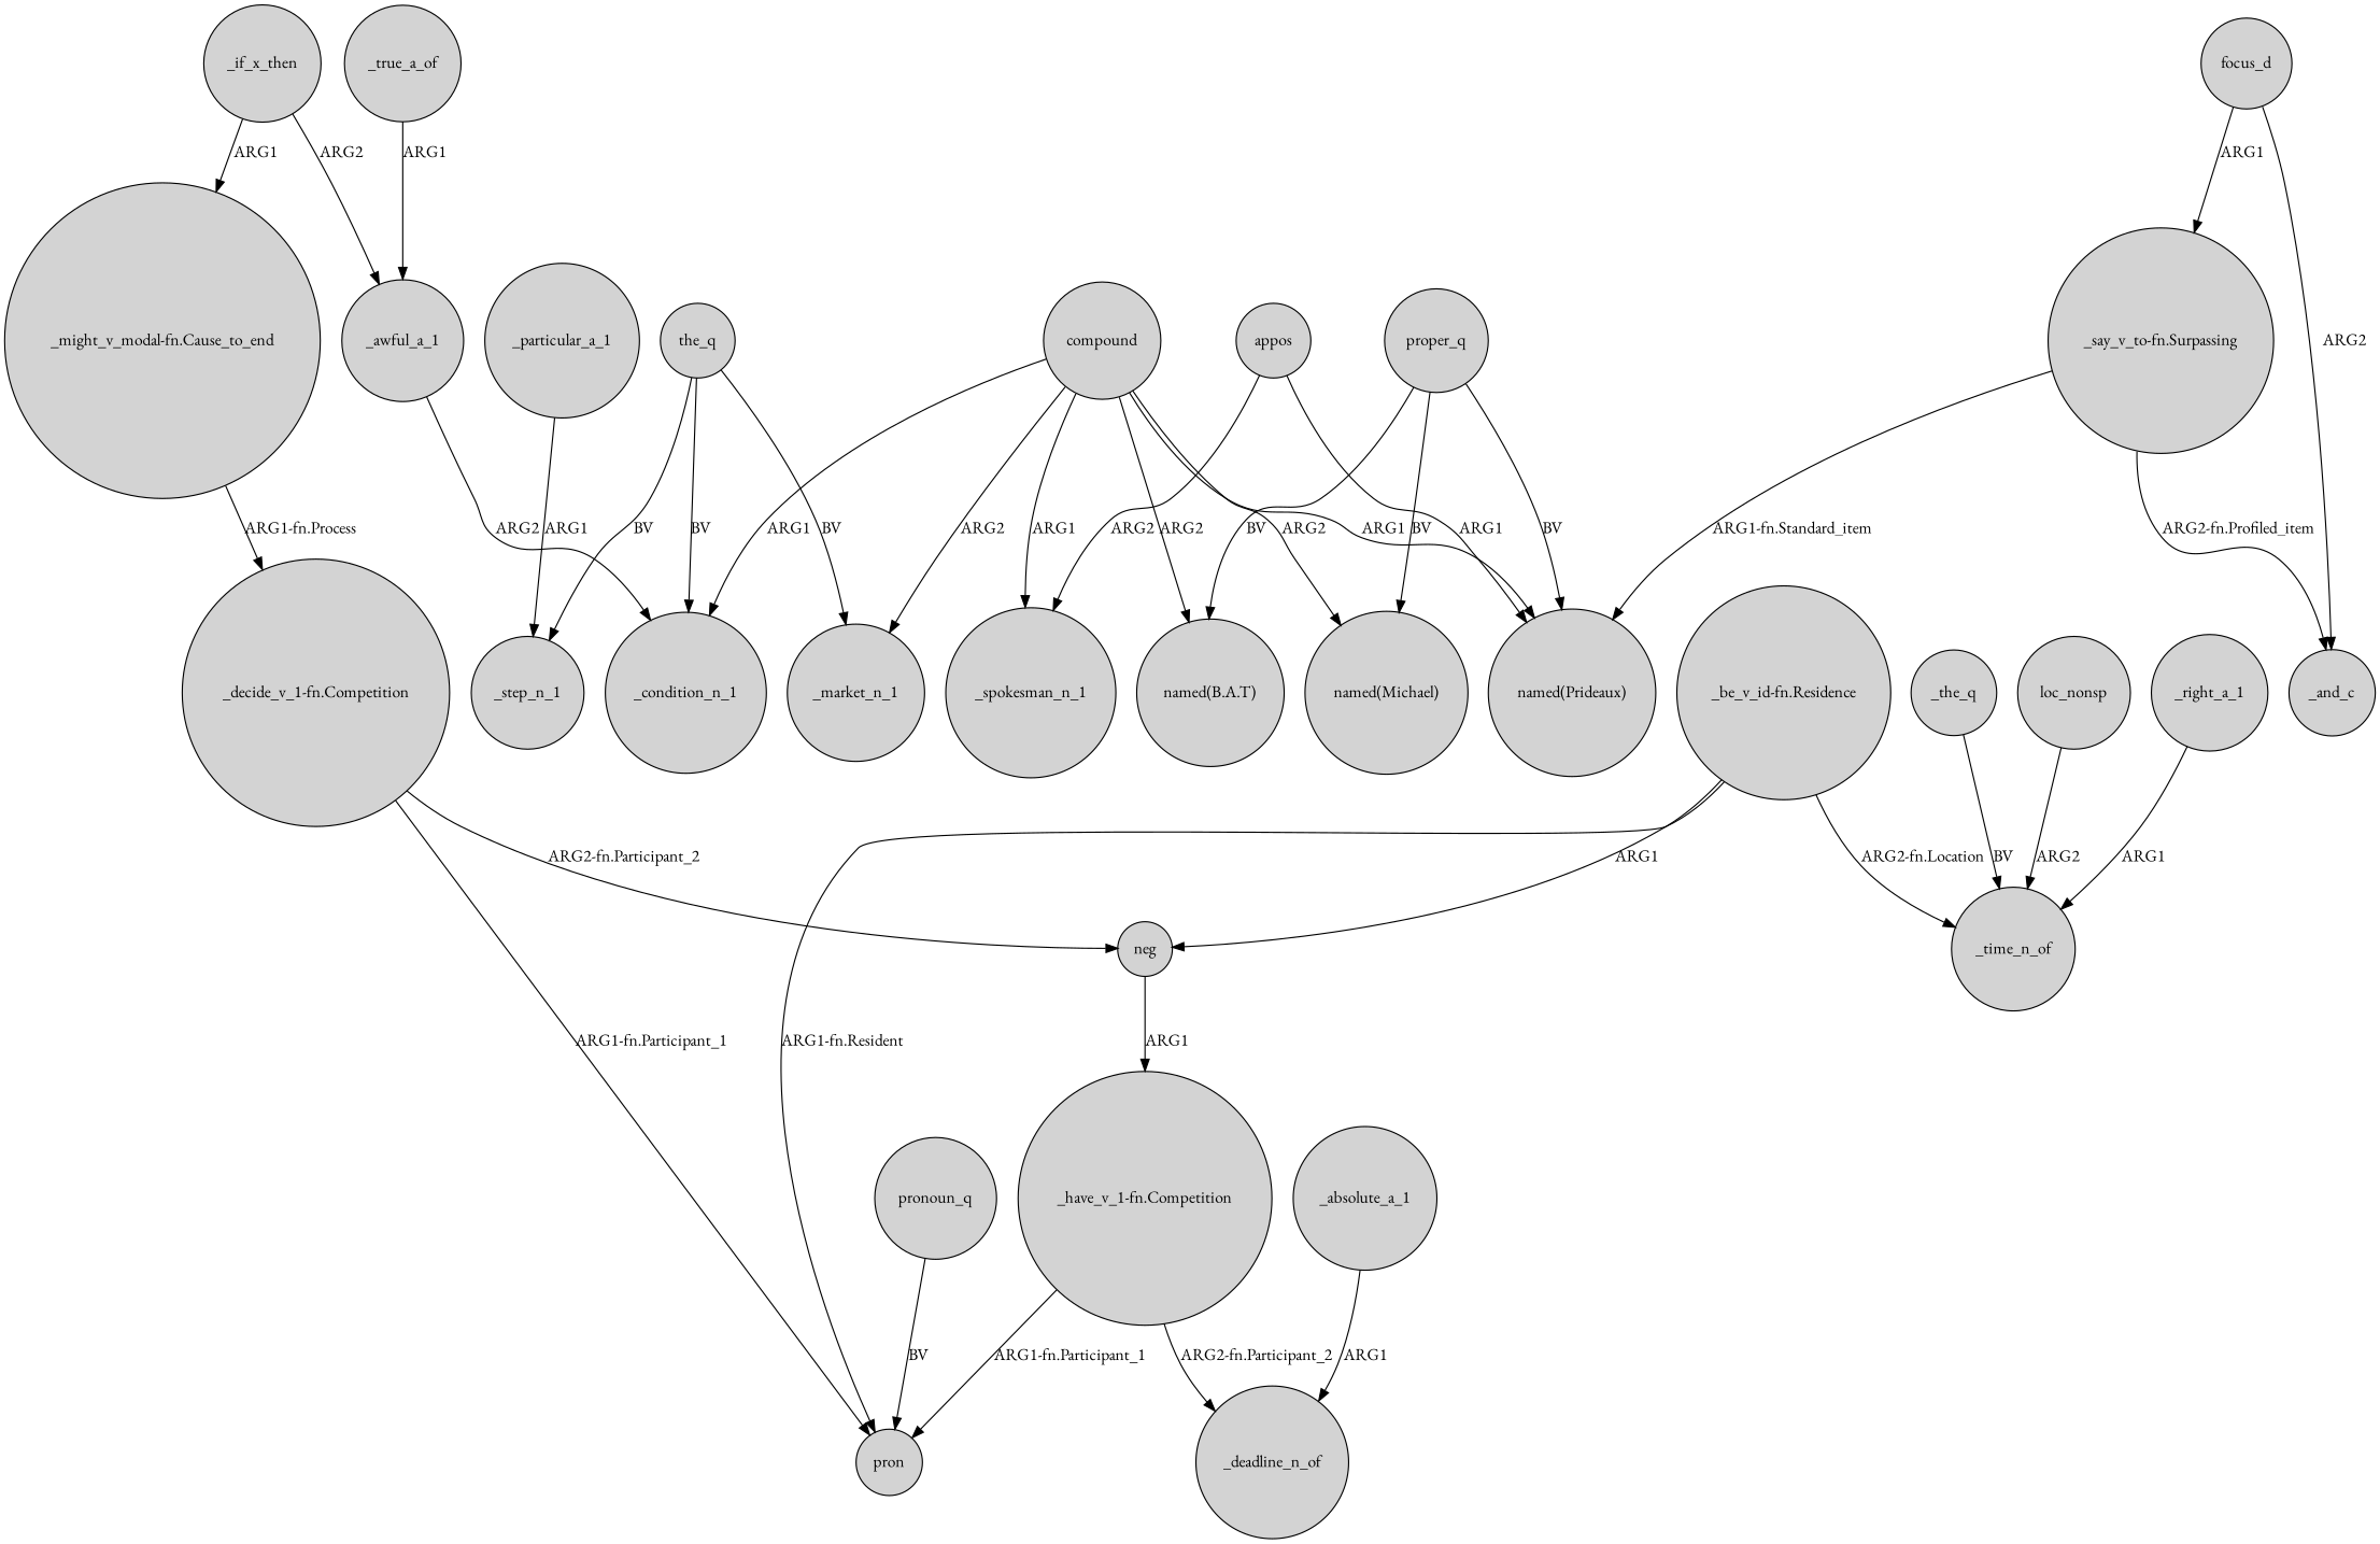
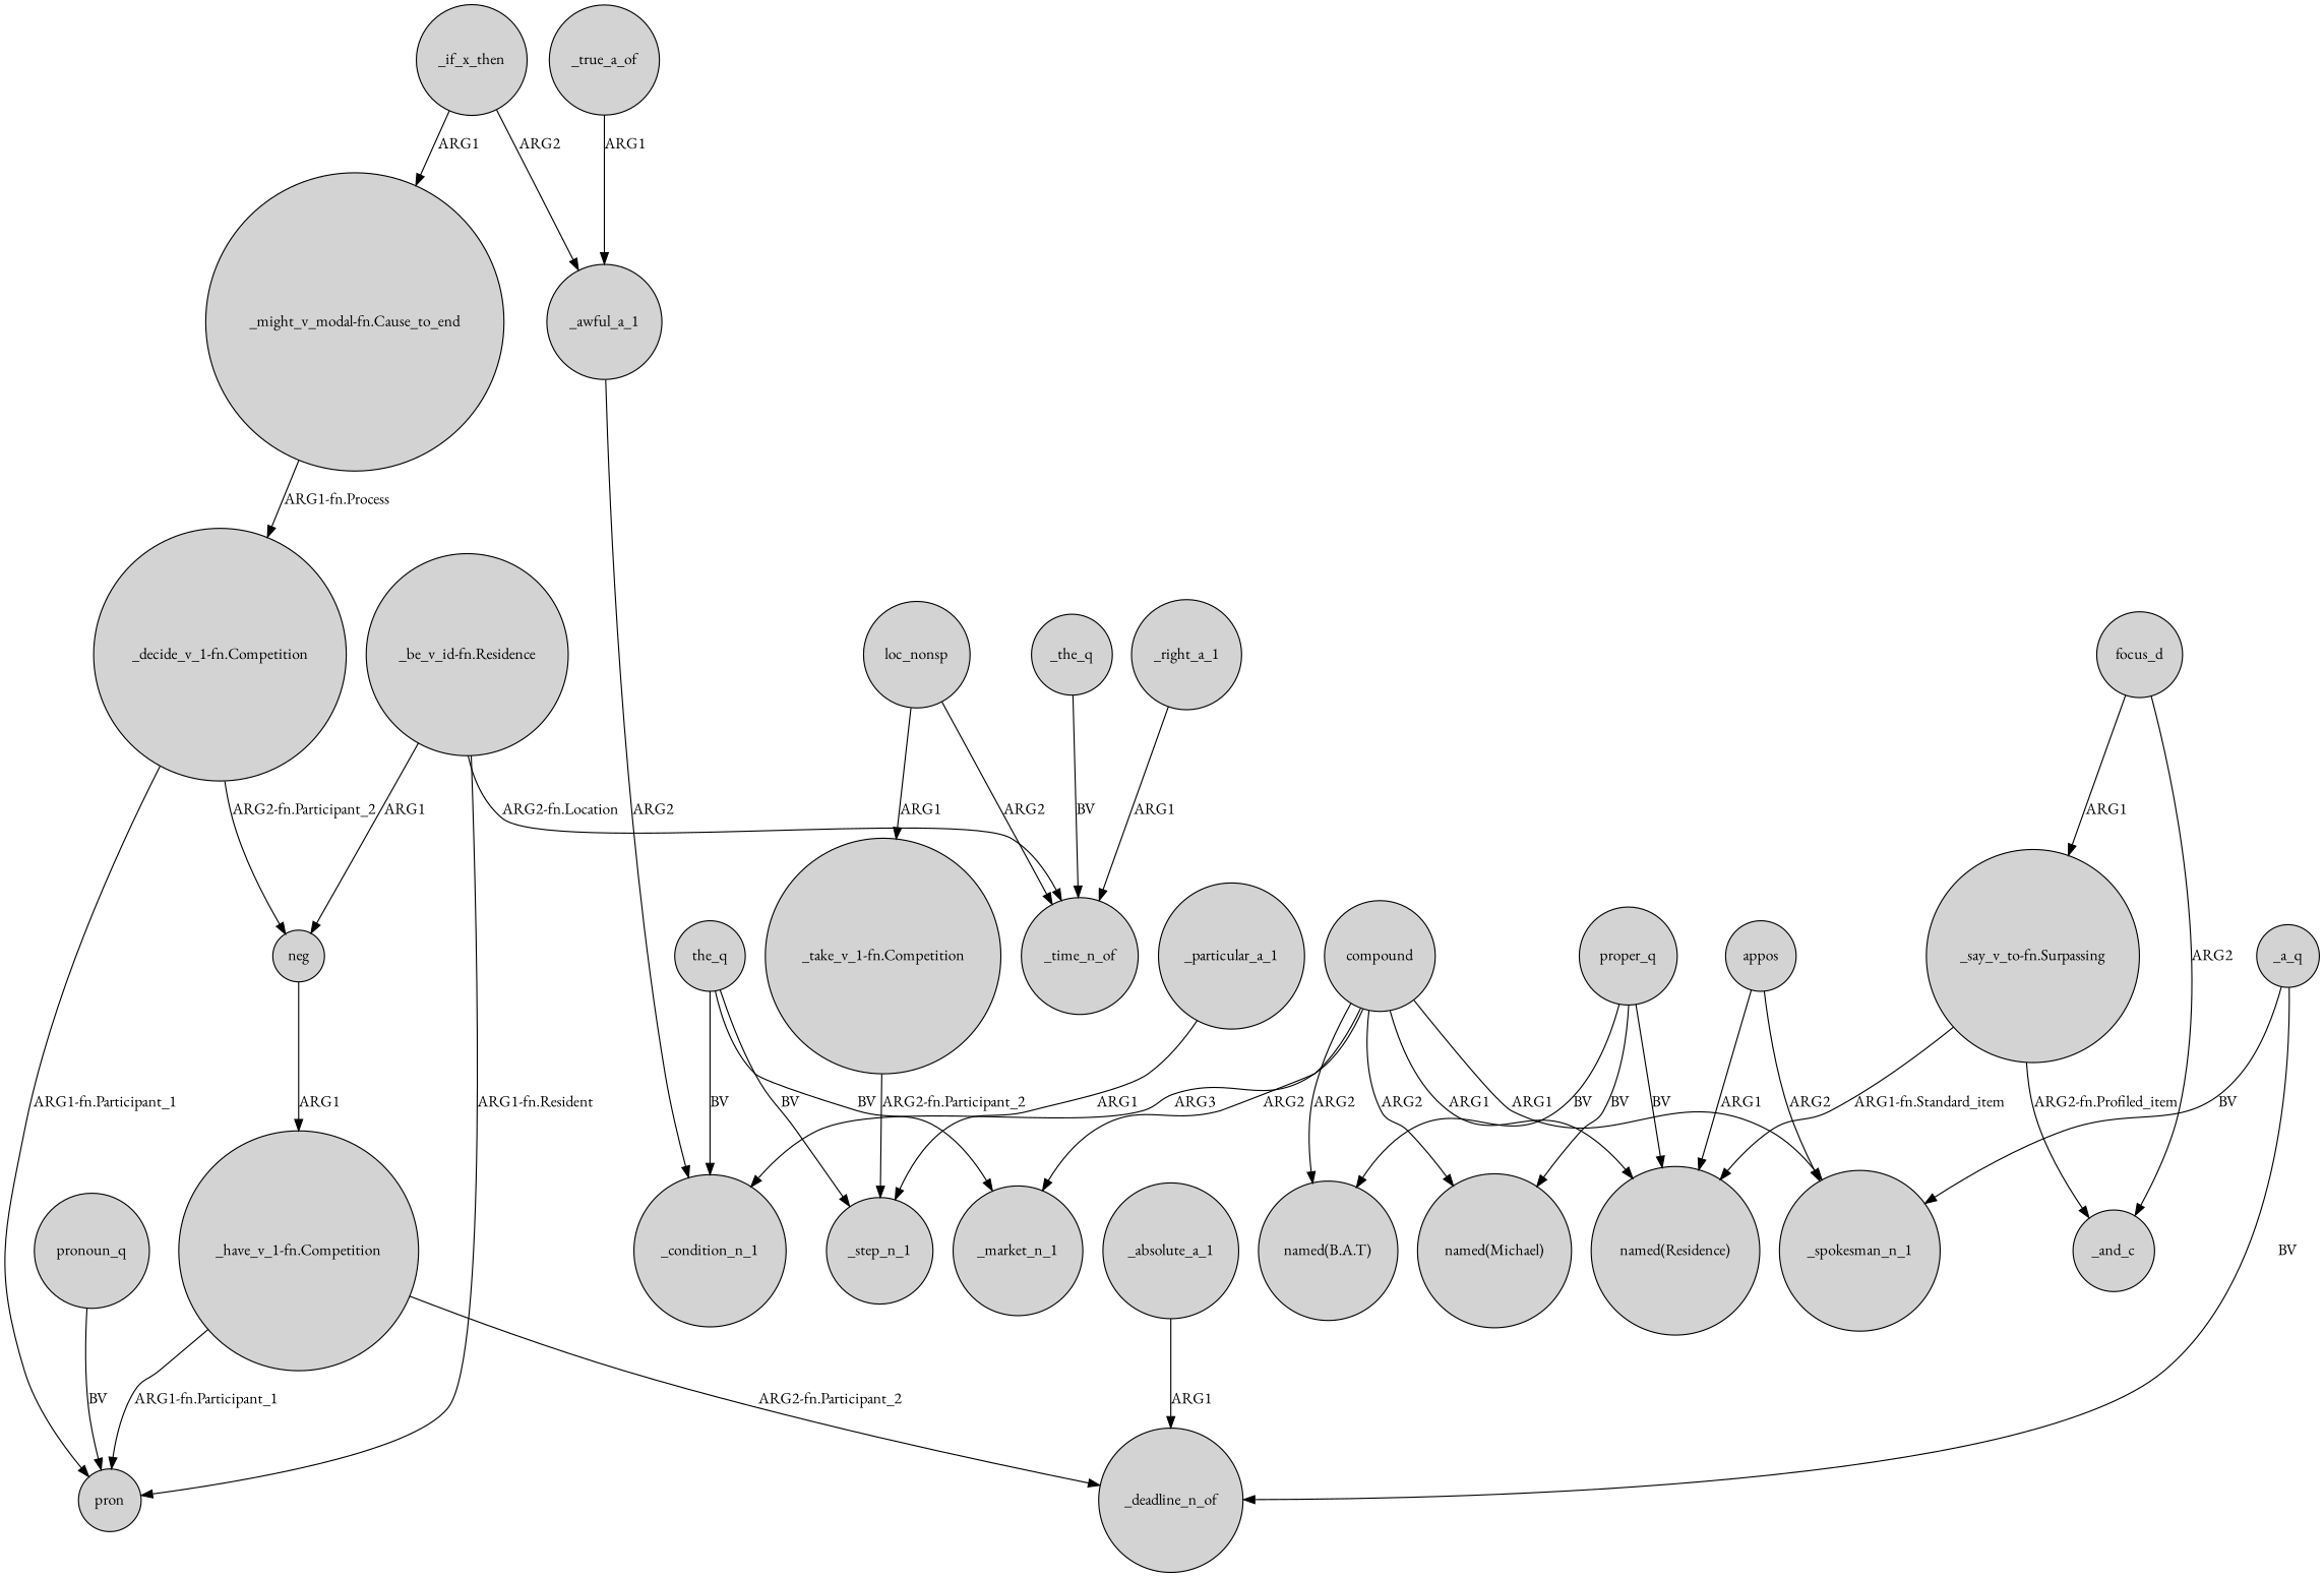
  digraph {
    fontname="EB Garamond"
    node [fontname="EB Garamond" shape=circle style=filled]
    edge [fontname="EB Garamond"]
    n1 [label=the_q]
    _market_n_1
    _step_n_1
    _condition_n_1
    appos
-   "named(Prideaux)"
+   "named(Prideaux)" [label="named(Residence)"]
    _spokesman_n_1
    compound
    "named(Michael)"
    "named(B.A.T)"
    "_say_v_to-fn.Surpassing"
    _and_c
+   "_take_v_1-fn.Competition"
    "_decide_v_1-fn.Competition"
    neg
    pron
    "_have_v_1-fn.Competition"
    _deadline_n_of
    "_be_v_id-fn.Residence"
    _time_n_of
    "_might_v_modal-fn.Cause_to_end"
    _absolute_a_1
    _true_a_of
    _awful_a_1
    proper_q
    _particular_a_1
    pronoun_q
+   _a_q
    _the_q
    loc_nonsp
    _right_a_1
    focus_d
    _if_x_then
    n1 -> _market_n_1 [label=BV]
    n1 -> _step_n_1 [label=BV]
    n1 -> _condition_n_1 [label=BV]
    appos -> "named(Prideaux)" [label=ARG1]
    appos -> _spokesman_n_1 [label=ARG2]
    compound -> _market_n_1 [label=ARG2]
-   compound -> _condition_n_1 [label=ARG1]
+   compound -> _condition_n_1 [label=ARG3]
    compound -> "named(Prideaux)" [label=ARG1]
    compound -> _spokesman_n_1 [label=ARG1]
    compound -> "named(Michael)" [label=ARG2]
    compound -> "named(B.A.T)" [label=ARG2]
    "_say_v_to-fn.Surpassing" -> "named(Prideaux)" [label="ARG1-fn.Standard_item"]
    "_say_v_to-fn.Surpassing" -> _and_c [label="ARG2-fn.Profiled_item"]
+   "_take_v_1-fn.Competition" -> _step_n_1 [label="ARG2-fn.Participant_2"]
    "_decide_v_1-fn.Competition" -> neg [label="ARG2-fn.Participant_2"]
    "_decide_v_1-fn.Competition" -> pron [label="ARG1-fn.Participant_1"]
    neg -> "_have_v_1-fn.Competition" [label=ARG1]
    "_have_v_1-fn.Competition" -> pron [label="ARG1-fn.Participant_1"]
    "_have_v_1-fn.Competition" -> _deadline_n_of [label="ARG2-fn.Participant_2"]
    "_be_v_id-fn.Residence" -> neg [label=ARG1]
    "_be_v_id-fn.Residence" -> pron [label="ARG1-fn.Resident"]
    "_be_v_id-fn.Residence" -> _time_n_of [label="ARG2-fn.Location"]
    "_might_v_modal-fn.Cause_to_end" -> "_decide_v_1-fn.Competition" [label="ARG1-fn.Process"]
    _absolute_a_1 -> _deadline_n_of [label=ARG1]
    _true_a_of -> _awful_a_1 [label=ARG1]
    _awful_a_1 -> _condition_n_1 [label=ARG2]
    proper_q -> "named(Prideaux)" [label=BV]
    proper_q -> "named(Michael)" [label=BV]
    proper_q -> "named(B.A.T)" [label=BV]
    _particular_a_1 -> _step_n_1 [label=ARG1]
    pronoun_q -> pron [label=BV]
+   _a_q -> _spokesman_n_1 [label=BV]
+   _a_q -> _deadline_n_of [label=BV]
    _the_q -> _time_n_of [label=BV]
+   loc_nonsp -> "_take_v_1-fn.Competition" [label=ARG1]
    loc_nonsp -> _time_n_of [label=ARG2]
    _right_a_1 -> _time_n_of [label=ARG1]
    focus_d -> "_say_v_to-fn.Surpassing" [label=ARG1]
    focus_d -> _and_c [label=ARG2]
    _if_x_then -> "_might_v_modal-fn.Cause_to_end" [label=ARG1]
    _if_x_then -> _awful_a_1 [label=ARG2]
  }
